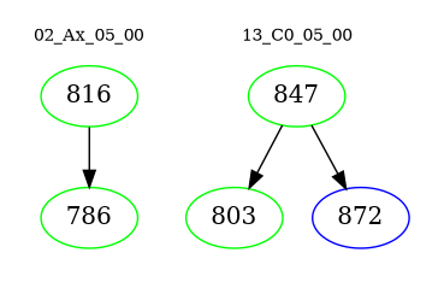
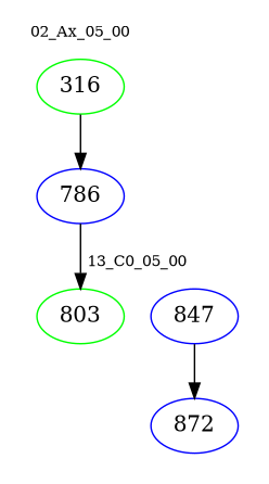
  digraph {
    node [color=green]
    edge [color=black]
-   n1 [label=816]
-   n2 [label=786]
-   n3 [label=847]
+   n1 [label=316]
+   n2 [color=blue label=786]
+   n3 [color=blue label=847]
    n4 [label=803]
    n5 [color=blue label=872]
    subgraph cluster_1 {
      color=white
      fontsize=10
      label="02_Ax_05_00"
      n1
      n2
    }
    subgraph cluster_2 {
      color=white
      fontsize=10
      label="13_C0_05_00"
      n3
      n4
      n5
    }
    n1 -> n2
-   n3 -> n4
+   n2 -> n4
    n3 -> n5
  }
